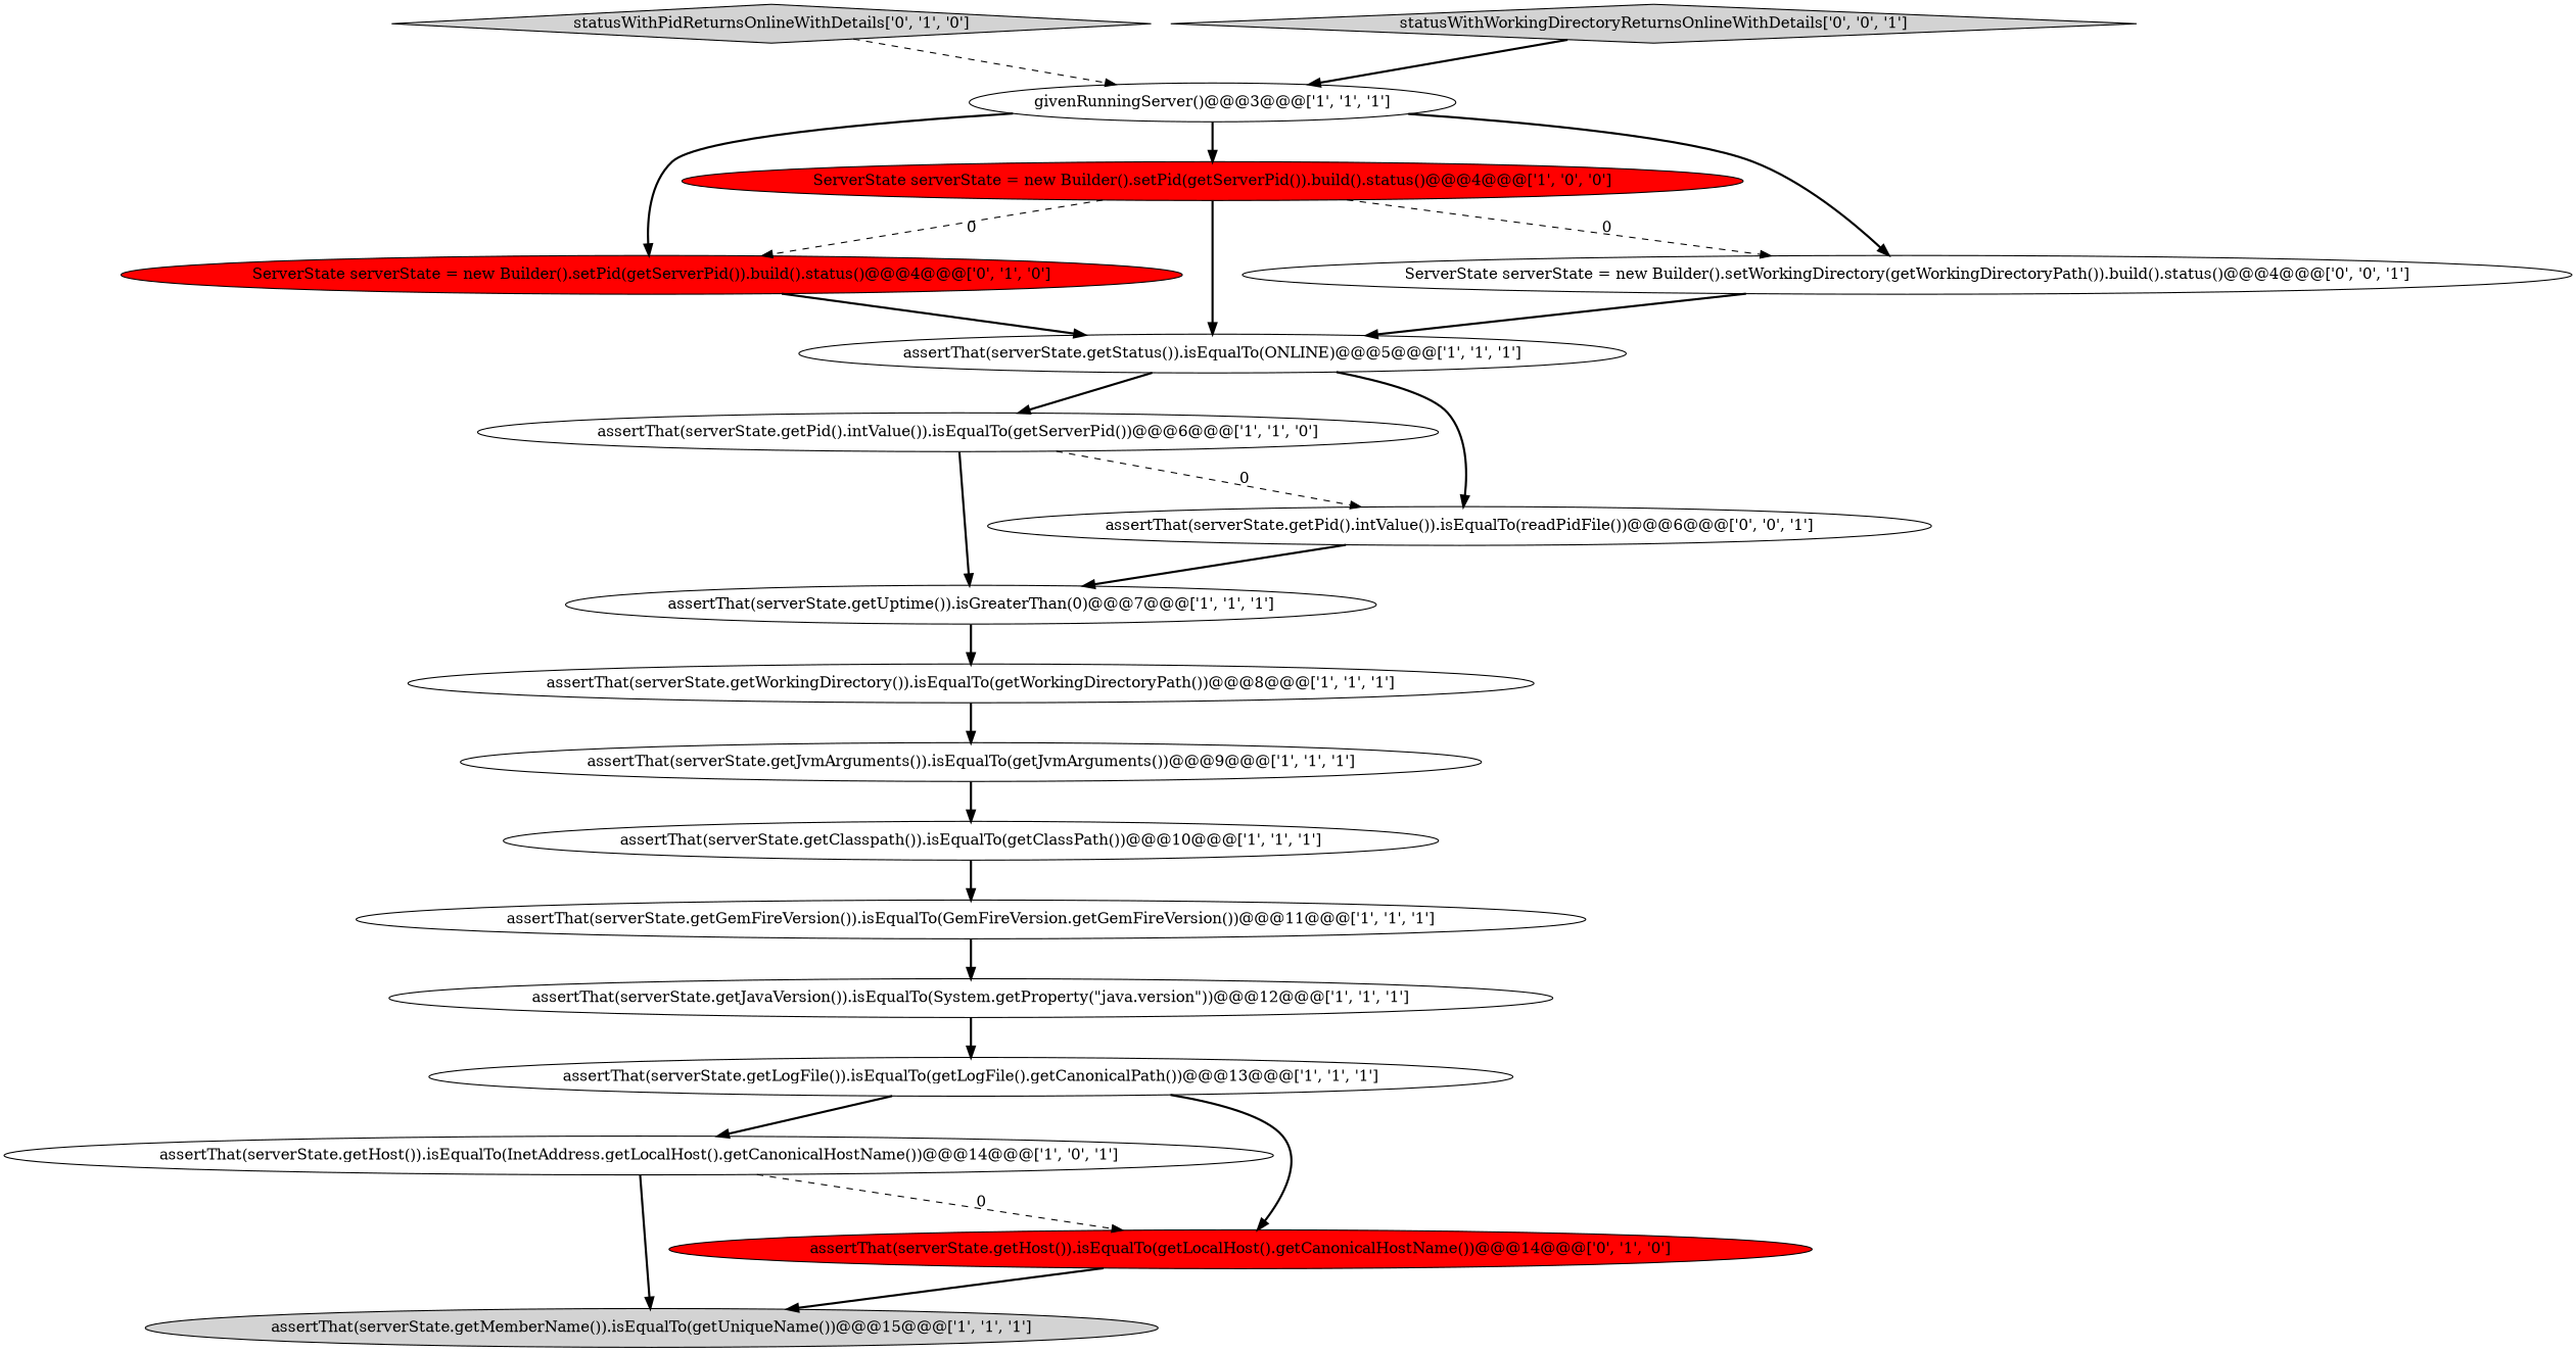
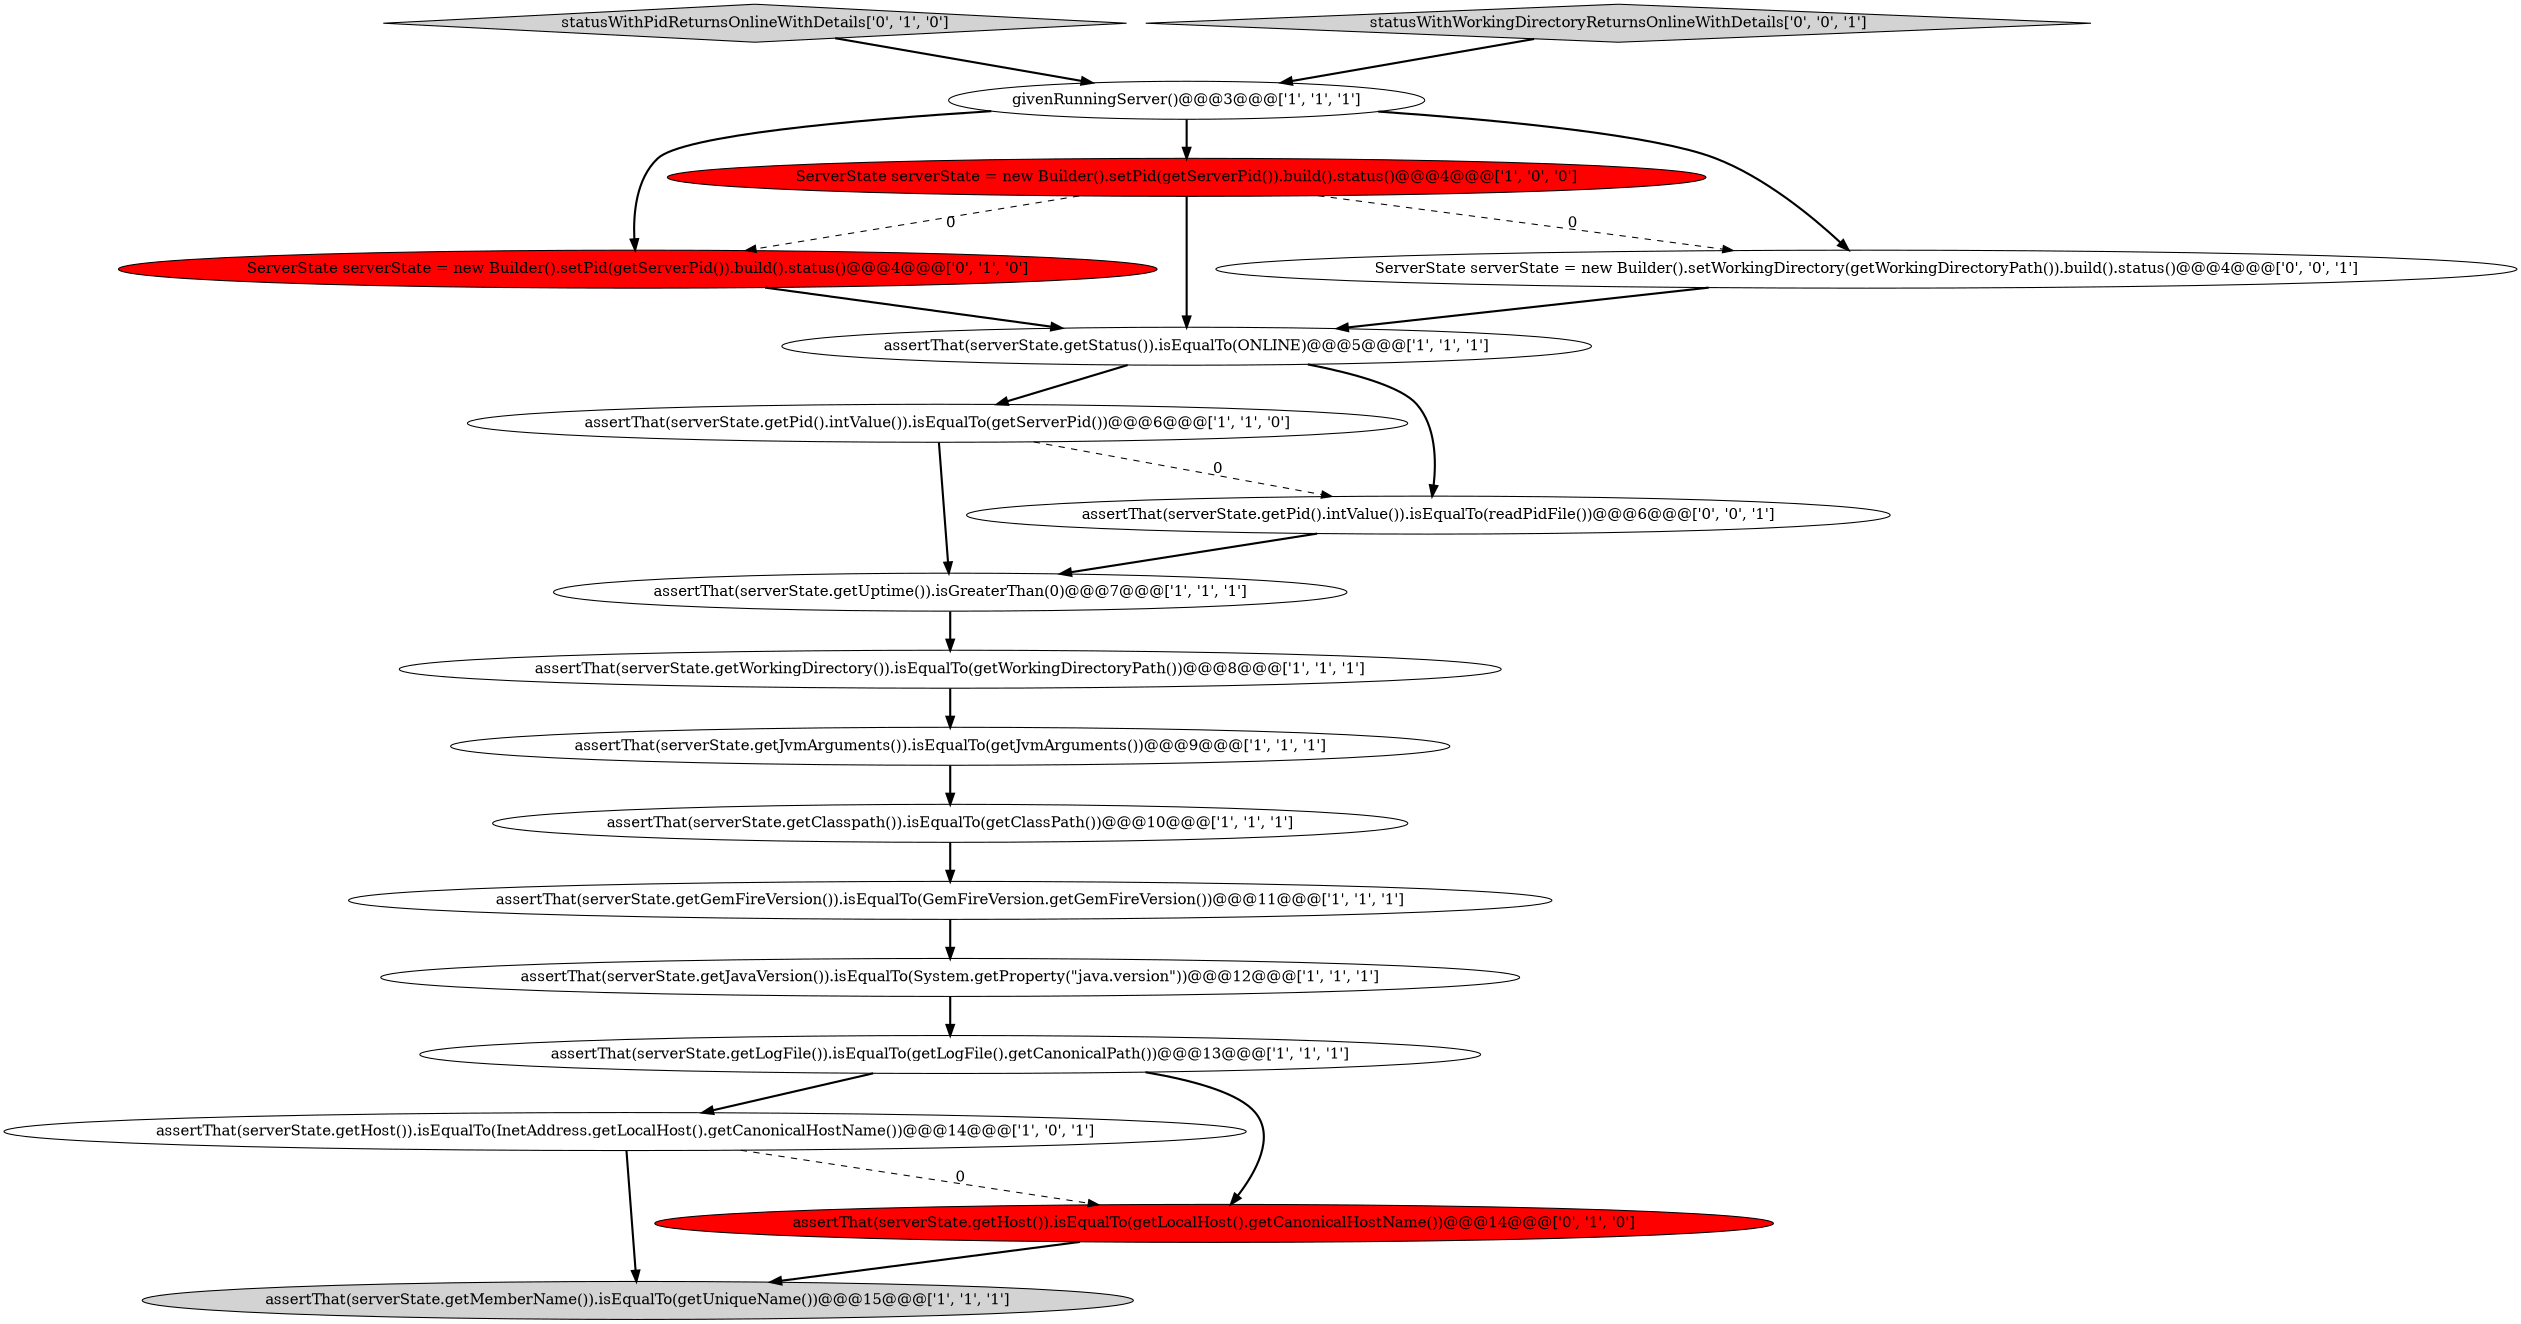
  digraph {
    node [fillcolor=white shape=ellipse style=filled]
    edge [style=bold]
    n1 [label="assertThat(serverState.getUptime()).isGreaterThan(0)@@@7@@@['1', '1', '1']"]
    n2 [label="assertThat(serverState.getWorkingDirectory()).isEqualTo(getWorkingDirectoryPath())@@@8@@@['1', '1', '1']"]
    n3 [label="assertThat(serverState.getJvmArguments()).isEqualTo(getJvmArguments())@@@9@@@['1', '1', '1']"]
    n4 [fillcolor=red label="ServerState serverState = new Builder().setPid(getServerPid()).build().status()@@@4@@@['0', '1', '0']"]
    n5 [label="assertThat(serverState.getStatus()).isEqualTo(ONLINE)@@@5@@@['1', '1', '1']"]
    n6 [label="assertThat(serverState.getPid().intValue()).isEqualTo(getServerPid())@@@6@@@['1', '1', '0']"]
    n7 [label="assertThat(serverState.getPid().intValue()).isEqualTo(readPidFile())@@@6@@@['0', '0', '1']"]
    n8 [fillcolor=lightgray label="statusWithPidReturnsOnlineWithDetails['0', '1', '0']" shape=diamond]
    n9 [label="givenRunningServer()@@@3@@@['1', '1', '1']"]
    n10 [label="ServerState serverState = new Builder().setWorkingDirectory(getWorkingDirectoryPath()).build().status()@@@4@@@['0', '0', '1']"]
    n11 [fillcolor=red label="ServerState serverState = new Builder().setPid(getServerPid()).build().status()@@@4@@@['1', '0', '0']"]
    n12 [label="assertThat(serverState.getJavaVersion()).isEqualTo(System.getProperty(\"java.version\"))@@@12@@@['1', '1', '1']"]
    n13 [label="assertThat(serverState.getLogFile()).isEqualTo(getLogFile().getCanonicalPath())@@@13@@@['1', '1', '1']"]
    n14 [label="assertThat(serverState.getHost()).isEqualTo(InetAddress.getLocalHost().getCanonicalHostName())@@@14@@@['1', '0', '1']"]
    n15 [fillcolor=red label="assertThat(serverState.getHost()).isEqualTo(getLocalHost().getCanonicalHostName())@@@14@@@['0', '1', '0']"]
    n16 [fillcolor=lightgray label="assertThat(serverState.getMemberName()).isEqualTo(getUniqueName())@@@15@@@['1', '1', '1']"]
    n17 [label="assertThat(serverState.getClasspath()).isEqualTo(getClassPath())@@@10@@@['1', '1', '1']"]
    n18 [label="assertThat(serverState.getGemFireVersion()).isEqualTo(GemFireVersion.getGemFireVersion())@@@11@@@['1', '1', '1']"]
    n19 [fillcolor=lightgray label="statusWithWorkingDirectoryReturnsOnlineWithDetails['0', '0', '1']" shape=diamond]
    n1 -> n2
    n2 -> n3
    n3 -> n17
    n4 -> n5
    n5 -> n6
    n5 -> n7
    n6 -> n1
    n6 -> n7 [label=0 style=dashed]
    n7 -> n1
-   n8 -> n9 [style=dashed]
+   n8 -> n9
    n9 -> n4
    n9 -> n10
    n9 -> n11
    n10 -> n5
    n11 -> n4 [label=0 style=dashed]
    n11 -> n5
    n11 -> n10 [label=0 style=dashed]
    n12 -> n13
    n13 -> n14
    n13 -> n15
    n14 -> n15 [label=0 style=dashed]
    n14 -> n16
    n15 -> n16
    n17 -> n18
    n18 -> n12
    n19 -> n9
  }
